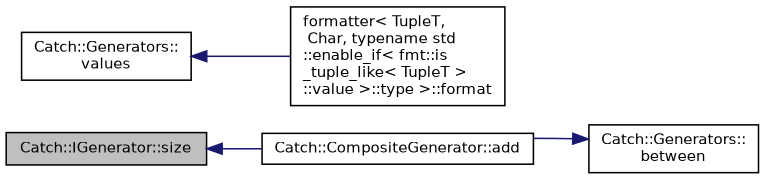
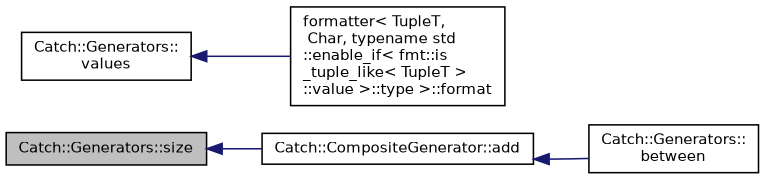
  digraph {
    rankdir=LR
    node [color=black fillcolor=white fontname=Helvetica fontsize=10 shape=record style=filled]
    edge [color=midnightblue dir=back fontname=Helvetica fontsize=10 labelfontname=Helvetica labelfontsize=10 style=solid]
-   n1 [fillcolor=grey75 fontcolor=black height=0.2 label="Catch::IGenerator::size" width=0.4]
+   n1 [fillcolor=grey75 fontcolor=black height=0.2 label="Catch::Generators::size" width=0.4]
    n2 [height=0.2 label="Catch::CompositeGenerator::add" width=0.4]
    n3 [height=0.2 label="Catch::Generators::\lbetween" width=0.4]
    n4 [height=0.2 label="Catch::Generators::\lvalues" width=0.4]
    n5 [height=0.2 label="formatter\< TupleT,\l Char, typename std\l::enable_if\< fmt::is\l_tuple_like\< TupleT \>\l::value \>::type \>::format" width=0.4]
    n1 -> n2
-   n3 -> n2
+   n2 -> n3
    n4 -> n5
  }
